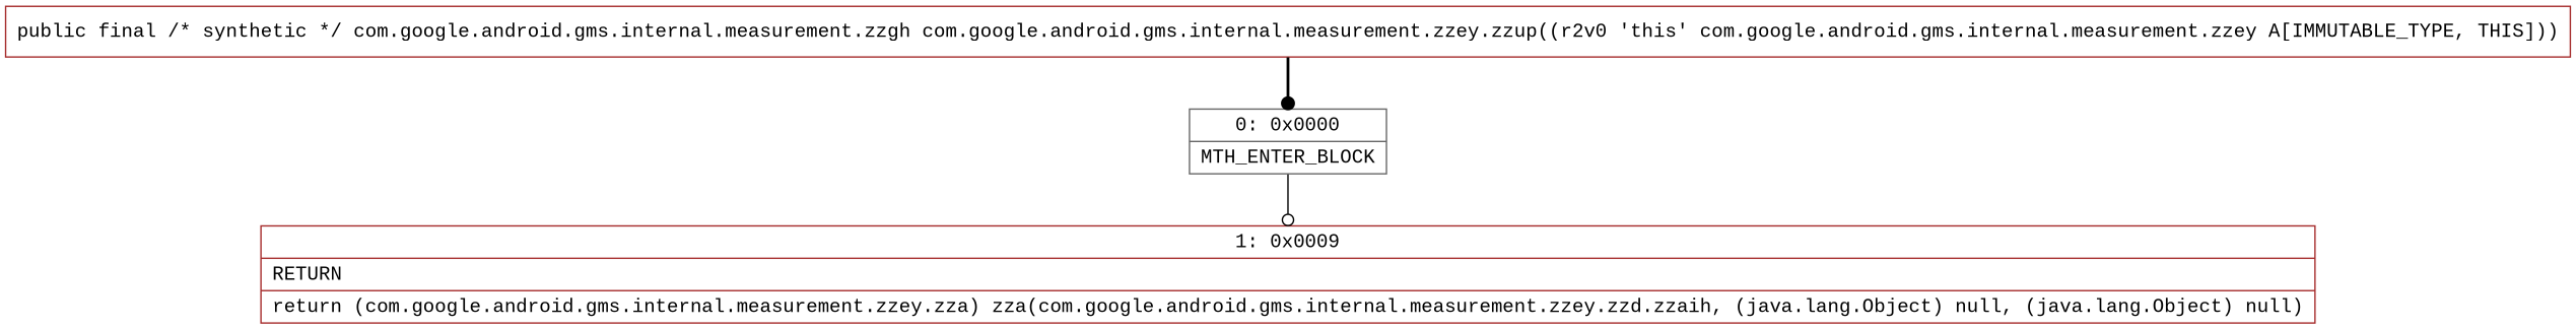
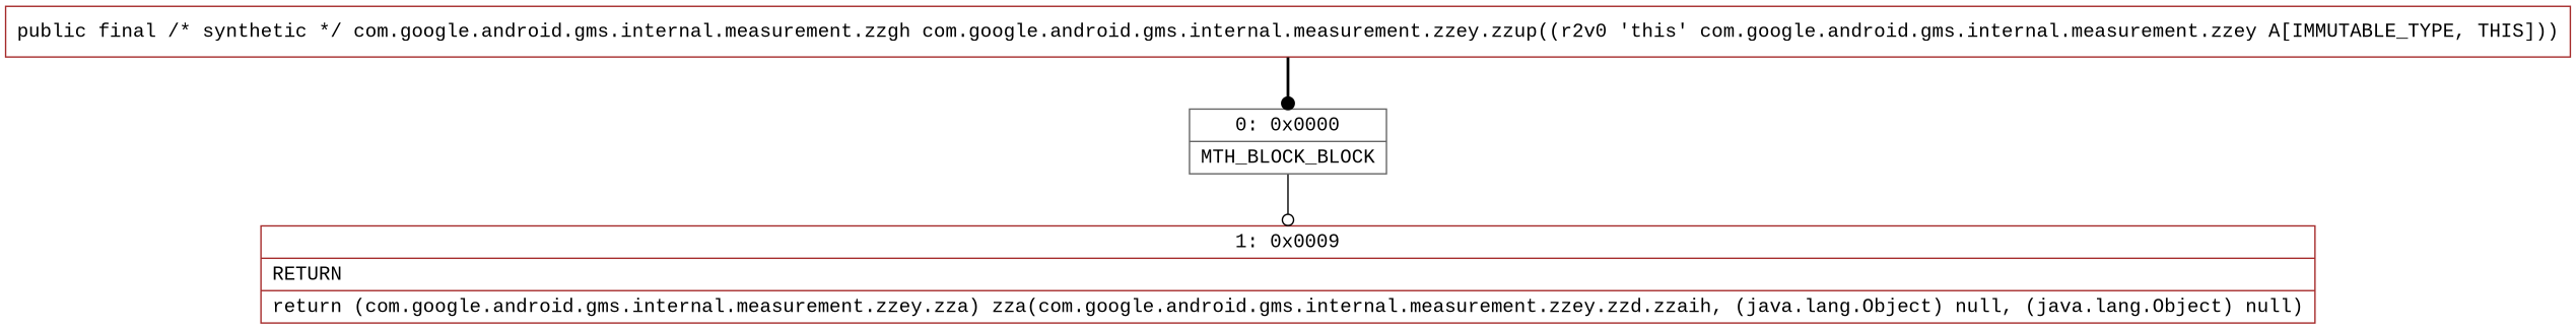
  digraph {
    fontname="Liberation Mono"
    node [shape=record color=brown fontname="Liberation Mono"]
    edge [fontname="Liberation Mono"]
-   n1 [label="{0\:\ 0x0000|MTH_ENTER_BLOCK\l}" color=gray40]
+   n1 [label="{0\:\ 0x0000|MTH_BLOCK_BLOCK\l}" color=gray40]
    n2 [label="{1\:\ 0x0009|RETURN\l|return (com.google.android.gms.internal.measurement.zzey.zza) zza(com.google.android.gms.internal.measurement.zzey.zzd.zzaih, (java.lang.Object) null, (java.lang.Object) null)\l}"]
    n3 [label="{public final \/* synthetic *\/ com.google.android.gms.internal.measurement.zzgh com.google.android.gms.internal.measurement.zzey.zzup((r2v0 'this' com.google.android.gms.internal.measurement.zzey A[IMMUTABLE_TYPE, THIS])) }"]
    n1 -> n2 [style=solid arrowhead=odot]
    n3 -> n1 [style=bold arrowhead=dot]
  }
